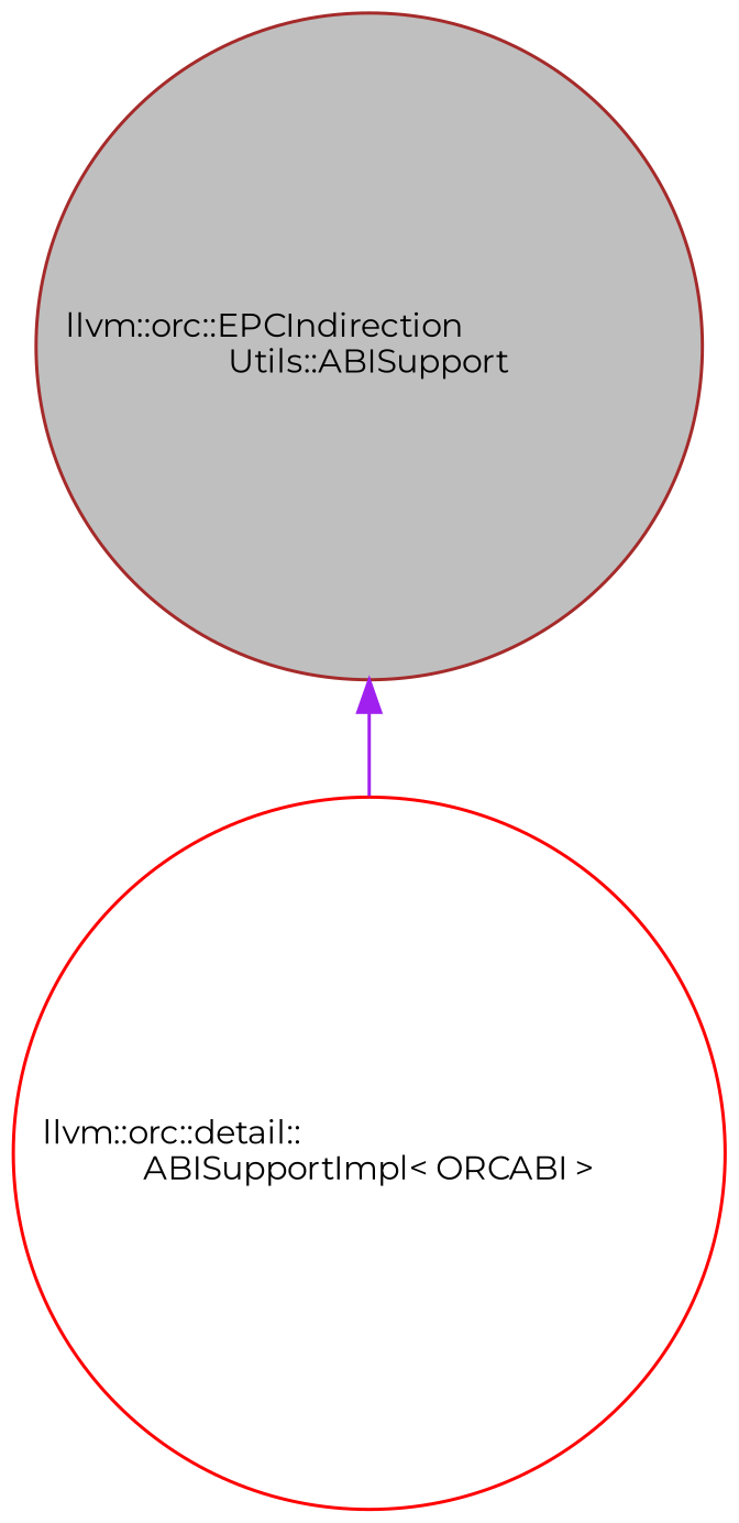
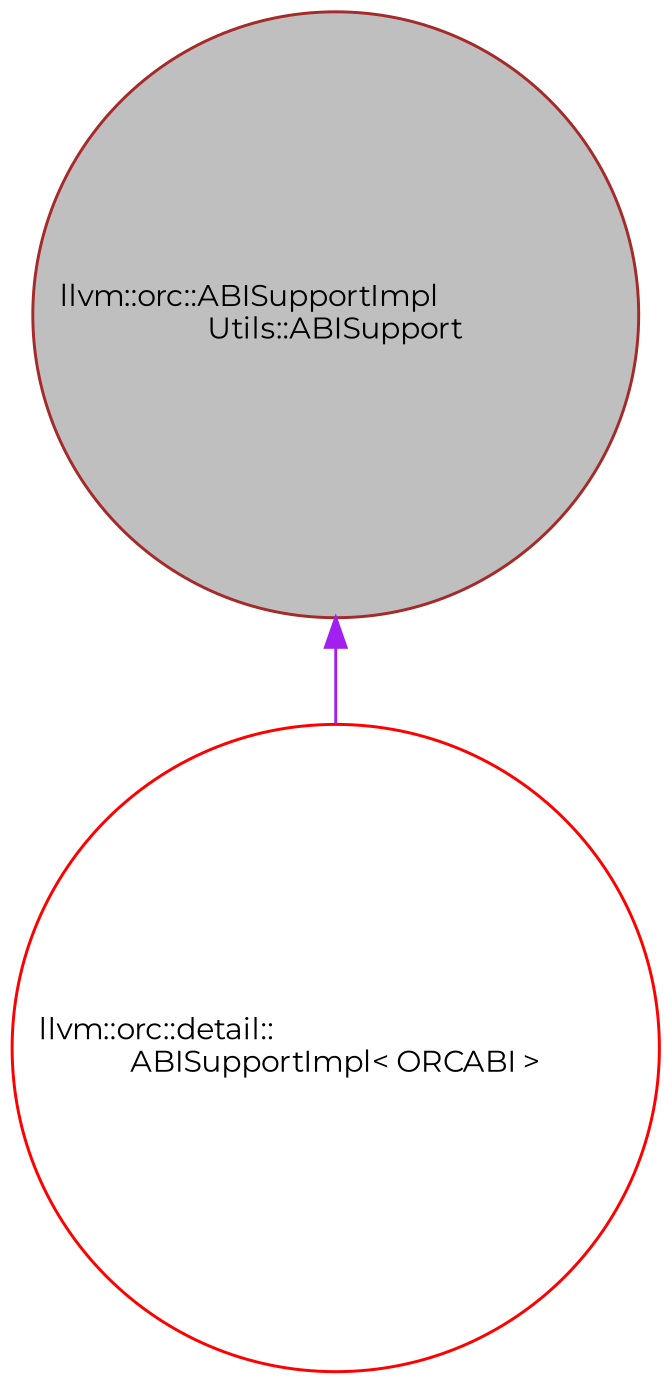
  digraph {
    fontname=Montserrat
    node [fontname=Montserrat fontsize=10 shape=circle]
-   n1 [color=brown fillcolor=grey75 fontcolor=black height=0.2 label="llvm::orc::EPCIndirection\lUtils::ABISupport" style=filled width=0.4]
+   n1 [color=brown fillcolor=grey75 fontcolor=black height=0.2 label="llvm::orc::ABISupportImpl\lUtils::ABISupport" style=filled width=0.4]
    n2 [color=red height=0.2 label="llvm::orc::detail::\lABISupportImpl\< ORCABI \>" width=0.4]
    n1 -> n2 [color=purple dir=back fontname=Montserrat fontsize=10 labelfontname=Helvetica labelfontsize=10 style=solid]
  }
